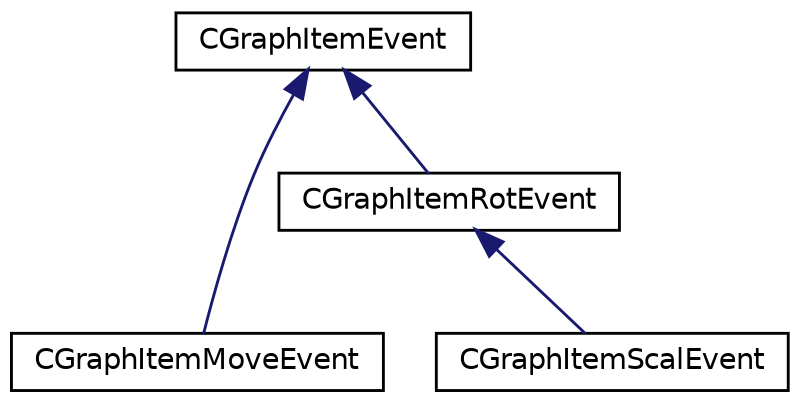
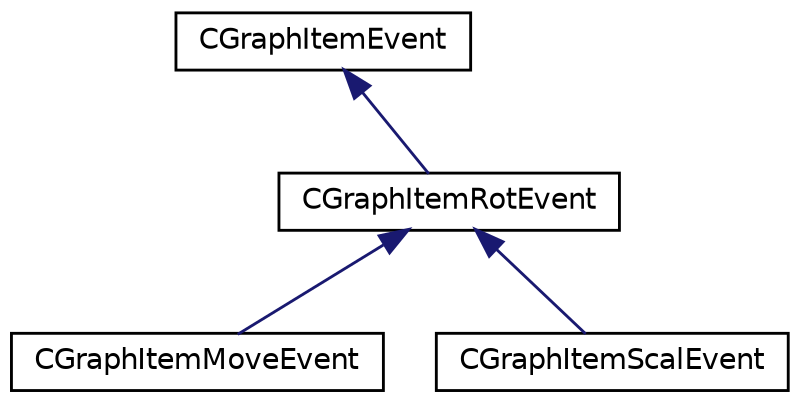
  digraph {
    rankdir=TB
    node [color=black fillcolor=white fontname=Helvetica fontsize=10 shape=record style=filled]
    edge [color=midnightblue dir=back fontname=Helvetica fontsize=10 labelfontname=Helvetica labelfontsize=10 style=solid]
    n1 [height=0.2 label=CGraphItemEvent width=0.4]
    n2 [height=0.2 label=CGraphItemMoveEvent width=0.4]
    n3 [height=0.2 label=CGraphItemRotEvent width=0.4]
    n4 [height=0.2 label=CGraphItemScalEvent width=0.4]
-   n1 -> n2
+   n3 -> n2
    n1 -> n3
    n3 -> n4
  }
